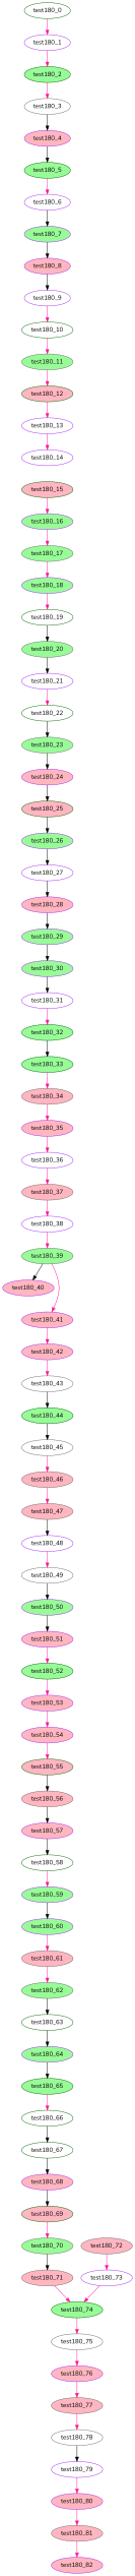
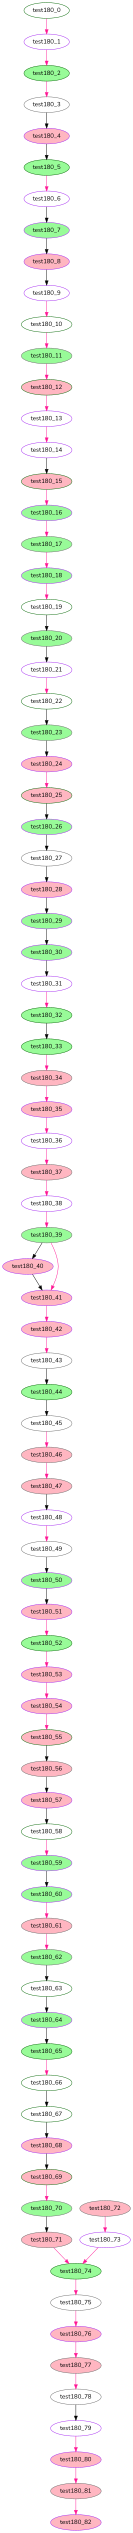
  digraph {
    fontname=Nunito
    node [color=purple fillcolor=lightpink fontname=Nunito style=filled]
    edge [color=deeppink fontname=Nunito]
    test180_0 [color=darkgreen fillcolor=white]
    test180_1 [fillcolor=white]
    test180_2 [color=darkgreen fillcolor=palegreen]
    test180_3 [color=gray40 fillcolor=white]
    test180_4
    test180_5 [color=darkgreen fillcolor=palegreen]
    test180_6 [fillcolor=white]
    test180_7 [fillcolor=palegreen]
    test180_8
    test180_9 [fillcolor=white]
    test180_10 [color=darkgreen fillcolor=white]
    test180_11 [color=gray40 fillcolor=palegreen]
    test180_12 [color=darkgreen]
    test180_13 [fillcolor=white]
    test180_14 [fillcolor=white]
    test180_15 [color=darkgreen]
    test180_16 [fillcolor=palegreen]
    test180_17 [color=gray40 fillcolor=palegreen]
    test180_18 [fillcolor=palegreen]
    test180_19 [color=darkgreen fillcolor=white]
    test180_20 [color=gray40 fillcolor=palegreen]
    test180_21 [fillcolor=white]
    test180_22 [color=darkgreen fillcolor=white]
    test180_23 [color=gray40 fillcolor=palegreen]
    test180_24
    test180_25 [color=darkgreen]
    test180_26 [fillcolor=palegreen]
-   test180_27 [fillcolor=white]
+   test180_27 [color=gray40 fillcolor=white]
    test180_28
    test180_29 [fillcolor=palegreen]
    test180_30 [fillcolor=palegreen]
    test180_31 [fillcolor=white]
    test180_32 [color=darkgreen fillcolor=palegreen]
    test180_33 [color=darkgreen fillcolor=palegreen]
    test180_34 [color=gray40]
    test180_35
    test180_36 [fillcolor=white]
    test180_37 [color=gray40]
    test180_38 [fillcolor=white]
    test180_39 [color=gray40 fillcolor=palegreen]
    test180_40
    test180_41
    test180_42
    test180_43 [color=gray40 fillcolor=white]
    test180_44 [color=darkgreen fillcolor=palegreen]
    test180_45 [color=gray40 fillcolor=white]
    test180_46 [color=gray40]
    test180_47 [color=gray40]
    test180_48 [fillcolor=white]
    test180_49 [color=gray40 fillcolor=white]
    test180_50 [fillcolor=palegreen]
    test180_51
    test180_52 [color=darkgreen fillcolor=palegreen]
    test180_53
    test180_54
    test180_55 [color=darkgreen]
    test180_56 [color=gray40]
    test180_57
    test180_58 [color=darkgreen fillcolor=white]
    test180_59 [fillcolor=palegreen]
    test180_60 [fillcolor=palegreen]
    test180_61 [color=gray40]
    test180_62 [color=gray40 fillcolor=palegreen]
    test180_63 [color=darkgreen fillcolor=white]
    test180_64 [fillcolor=palegreen]
    test180_65 [color=darkgreen fillcolor=palegreen]
    test180_66 [color=darkgreen fillcolor=white]
    test180_67 [color=darkgreen fillcolor=white]
    test180_68
    test180_69 [color=darkgreen]
    test180_70 [color=gray40 fillcolor=palegreen]
    test180_71 [color=gray40]
    test180_74 [color=darkgreen fillcolor=palegreen]
    test180_72 [color=gray40]
    test180_73 [fillcolor=white]
    test180_75 [color=gray40 fillcolor=white]
    test180_76
    test180_77 [color=gray40]
    test180_78 [color=gray40 fillcolor=white]
    test180_79 [fillcolor=white]
    test180_80
    test180_81 [color=gray40]
    test180_82
    test180_0 -> test180_1
    test180_1 -> test180_2
    test180_2 -> test180_3
    test180_3 -> test180_4 [color=black]
    test180_4 -> test180_5 [color=black]
    test180_5 -> test180_6
    test180_6 -> test180_7 [color=black]
    test180_7 -> test180_8 [color=black]
    test180_8 -> test180_9 [color=black]
    test180_9 -> test180_10
    test180_10 -> test180_11
    test180_11 -> test180_12
    test180_12 -> test180_13
    test180_13 -> test180_14
+   test180_14 -> test180_15 [color=black]
    test180_15 -> test180_16
    test180_16 -> test180_17
    test180_17 -> test180_18
    test180_18 -> test180_19
    test180_19 -> test180_20 [color=black]
    test180_20 -> test180_21 [color=black]
    test180_21 -> test180_22
    test180_22 -> test180_23 [color=black]
    test180_23 -> test180_24 [color=black]
-   test180_24 -> test180_25 [color=black]
+   test180_24 -> test180_25
    test180_25 -> test180_26 [color=black]
    test180_26 -> test180_27 [color=black]
    test180_27 -> test180_28 [color=black]
    test180_28 -> test180_29 [color=black]
    test180_29 -> test180_30 [color=black]
    test180_30 -> test180_31 [color=black]
    test180_31 -> test180_32
    test180_32 -> test180_33 [color=black]
    test180_33 -> test180_34
    test180_34 -> test180_35
    test180_35 -> test180_36
    test180_36 -> test180_37
    test180_37 -> test180_38
    test180_38 -> test180_39
    test180_39 -> test180_40 [color=black]
    test180_39 -> test180_41
+   test180_40 -> test180_41 [color=black]
    test180_41 -> test180_42
    test180_42 -> test180_43
    test180_43 -> test180_44 [color=black]
    test180_44 -> test180_45 [color=black]
    test180_45 -> test180_46
    test180_46 -> test180_47
    test180_47 -> test180_48 [color=black]
    test180_48 -> test180_49
    test180_49 -> test180_50 [color=black]
    test180_50 -> test180_51 [color=black]
    test180_51 -> test180_52
    test180_52 -> test180_53
    test180_53 -> test180_54
    test180_54 -> test180_55
    test180_55 -> test180_56 [color=black]
    test180_56 -> test180_57 [color=black]
    test180_57 -> test180_58 [color=black]
    test180_58 -> test180_59
    test180_59 -> test180_60 [color=black]
    test180_60 -> test180_61
    test180_61 -> test180_62
    test180_62 -> test180_63 [color=black]
    test180_63 -> test180_64 [color=black]
    test180_64 -> test180_65 [color=black]
    test180_65 -> test180_66
    test180_66 -> test180_67 [color=black]
    test180_67 -> test180_68 [color=black]
    test180_68 -> test180_69 [color=black]
    test180_69 -> test180_70
    test180_70 -> test180_71 [color=black]
    test180_71 -> test180_74
    test180_74 -> test180_75
    test180_72 -> test180_73
    test180_73 -> test180_74
    test180_75 -> test180_76
    test180_76 -> test180_77
    test180_77 -> test180_78
    test180_78 -> test180_79 [color=black]
    test180_79 -> test180_80
    test180_80 -> test180_81
    test180_81 -> test180_82
  }
